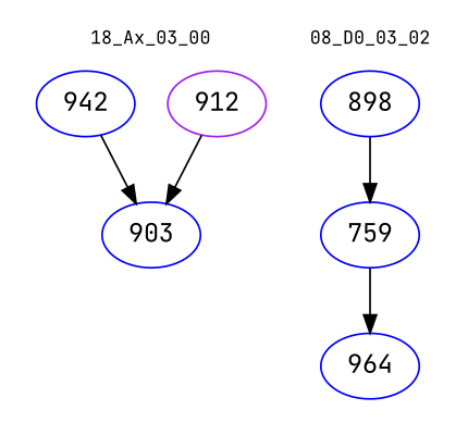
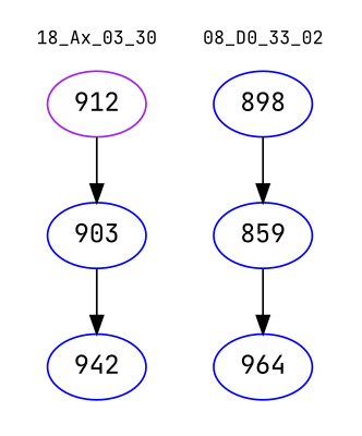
  digraph {
    fontname="JetBrains Mono"
    node [color=blue fontname="JetBrains Mono"]
    edge [color=black fontname="JetBrains Mono"]
    n1 [color=purple label=912]
    n2 [label=903]
    n3 [label=942]
    n4 [label=898]
-   n5 [label=759]
+   n5 [label=859]
    n6 [label=964]
    subgraph cluster_1 {
      color=white
      fontsize=10
-     label="18_Ax_03_00"
+     label="18_Ax_03_30"
      n1
      n2
      n3
    }
    subgraph cluster_2 {
      color=white
      fontsize=10
-     label="08_D0_03_02"
+     label="08_D0_33_02"
      n4
      n5
      n6
    }
    n1 -> n2
-   n3 -> n2
+   n2 -> n3
    n4 -> n5
    n5 -> n6
  }
